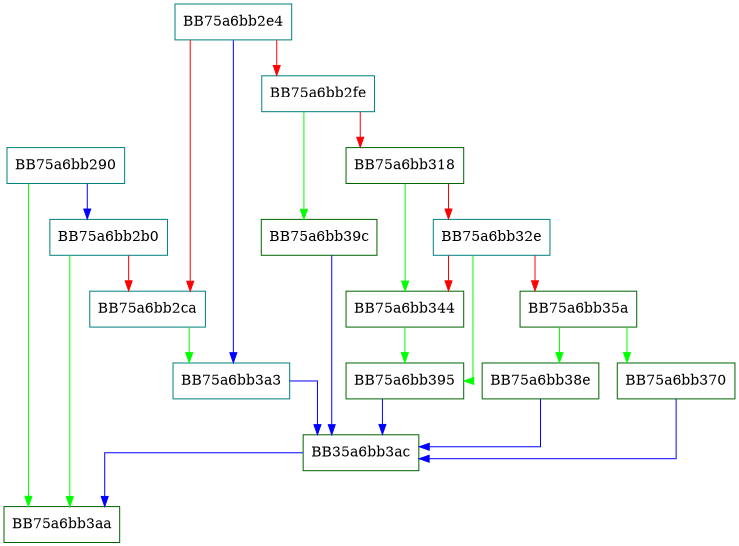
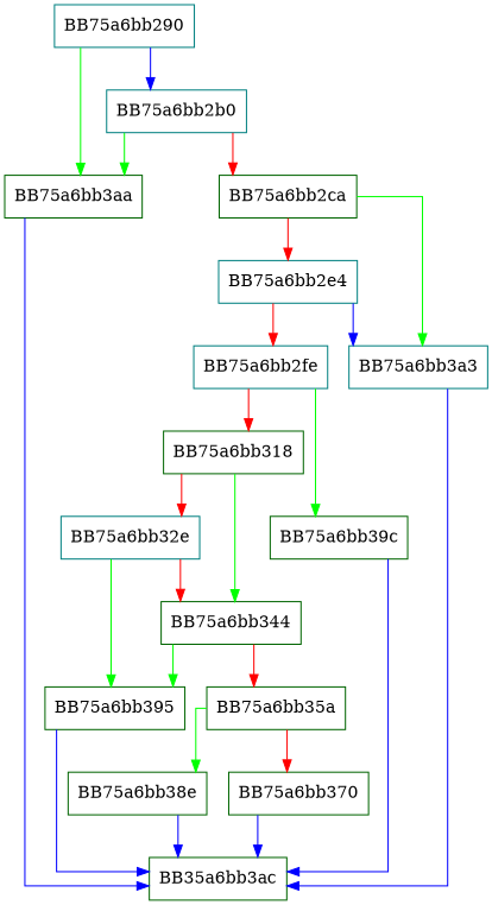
  digraph {
    splines=ortho
    node [color=darkgreen shape=box]
    edge [color=green]
    BB75a6bb290 [color=teal]
    BB75a6bb3aa
    BB75a6bb2b0 [color=teal]
    n4 [label=BB35a6bb3ac]
-   BB75a6bb2ca [color=teal]
+   BB75a6bb2ca
    BB75a6bb3a3 [color=teal]
    BB75a6bb2e4 [color=teal]
    BB75a6bb2fe [color=teal]
    BB75a6bb39c
    BB75a6bb318
    BB75a6bb32e [color=teal]
    BB75a6bb344
    BB75a6bb395
    BB75a6bb35a
    BB75a6bb38e
    BB75a6bb370
    BB75a6bb290 -> BB75a6bb3aa
    BB75a6bb290 -> BB75a6bb2b0 [color=blue]
-   n4 -> BB75a6bb3aa [color=blue]
+   BB75a6bb3aa -> n4 [color=blue]
    BB75a6bb2b0 -> BB75a6bb3aa
    BB75a6bb2b0 -> BB75a6bb2ca [color=red]
    BB75a6bb2ca -> BB75a6bb3a3
-   BB75a6bb2e4 -> BB75a6bb2ca [color=red]
+   BB75a6bb2ca -> BB75a6bb2e4 [color=red]
    BB75a6bb3a3 -> n4 [color=blue]
    BB75a6bb2e4 -> BB75a6bb3a3 [color=blue]
    BB75a6bb2e4 -> BB75a6bb2fe [color=red]
    BB75a6bb2fe -> BB75a6bb39c
    BB75a6bb2fe -> BB75a6bb318 [color=red]
    BB75a6bb39c -> n4 [color=blue]
    BB75a6bb318 -> BB75a6bb32e [color=red]
    BB75a6bb318 -> BB75a6bb344
    BB75a6bb32e -> BB75a6bb344 [color=red]
    BB75a6bb32e -> BB75a6bb395
    BB75a6bb344 -> BB75a6bb395
-   BB75a6bb32e -> BB75a6bb35a [color=red]
+   BB75a6bb344 -> BB75a6bb35a [color=red]
    BB75a6bb395 -> n4 [color=blue]
    BB75a6bb35a -> BB75a6bb38e
-   BB75a6bb35a -> BB75a6bb370
+   BB75a6bb35a -> BB75a6bb370 [color=red]
    BB75a6bb38e -> n4 [color=blue]
    BB75a6bb370 -> n4 [color=blue]
  }
